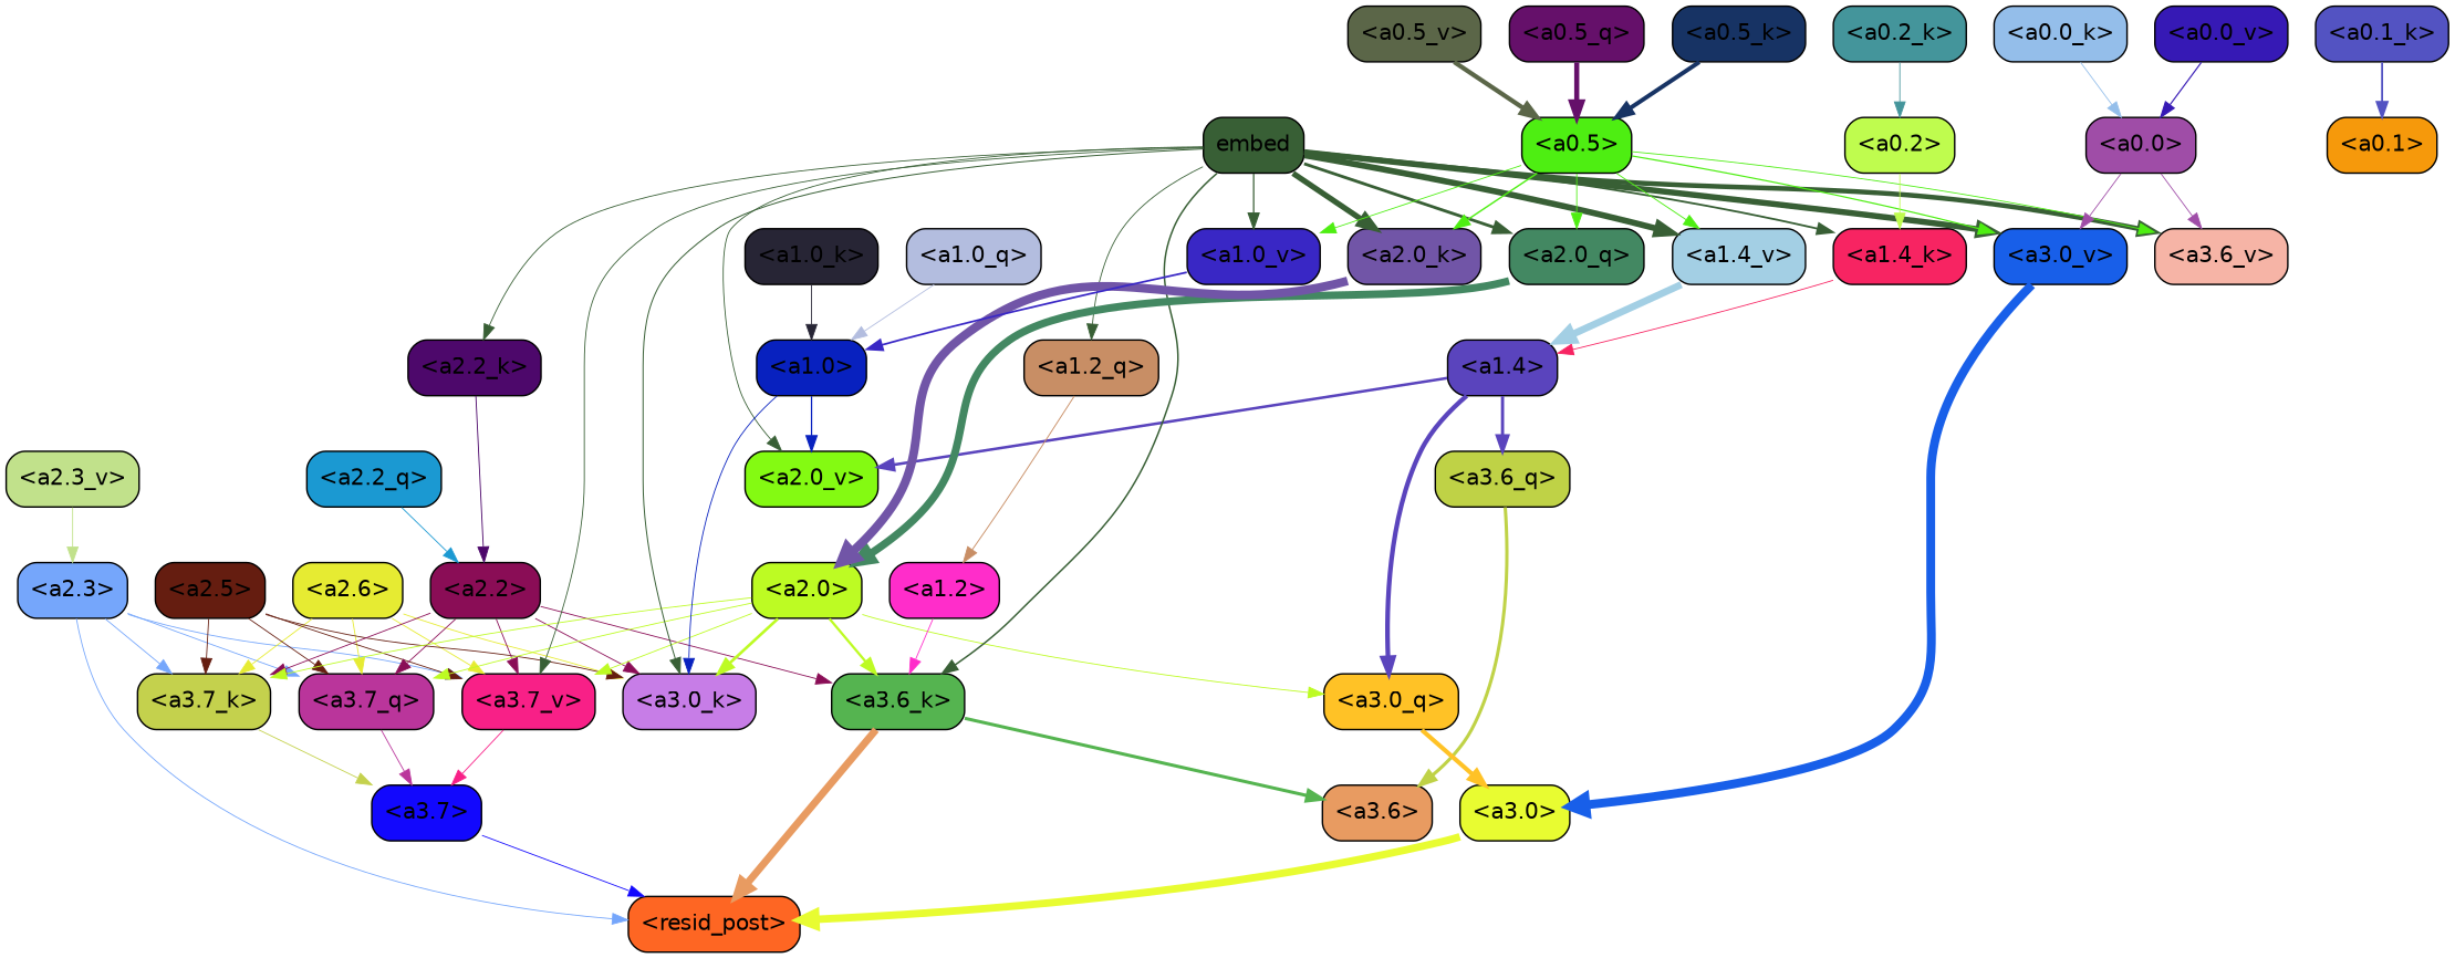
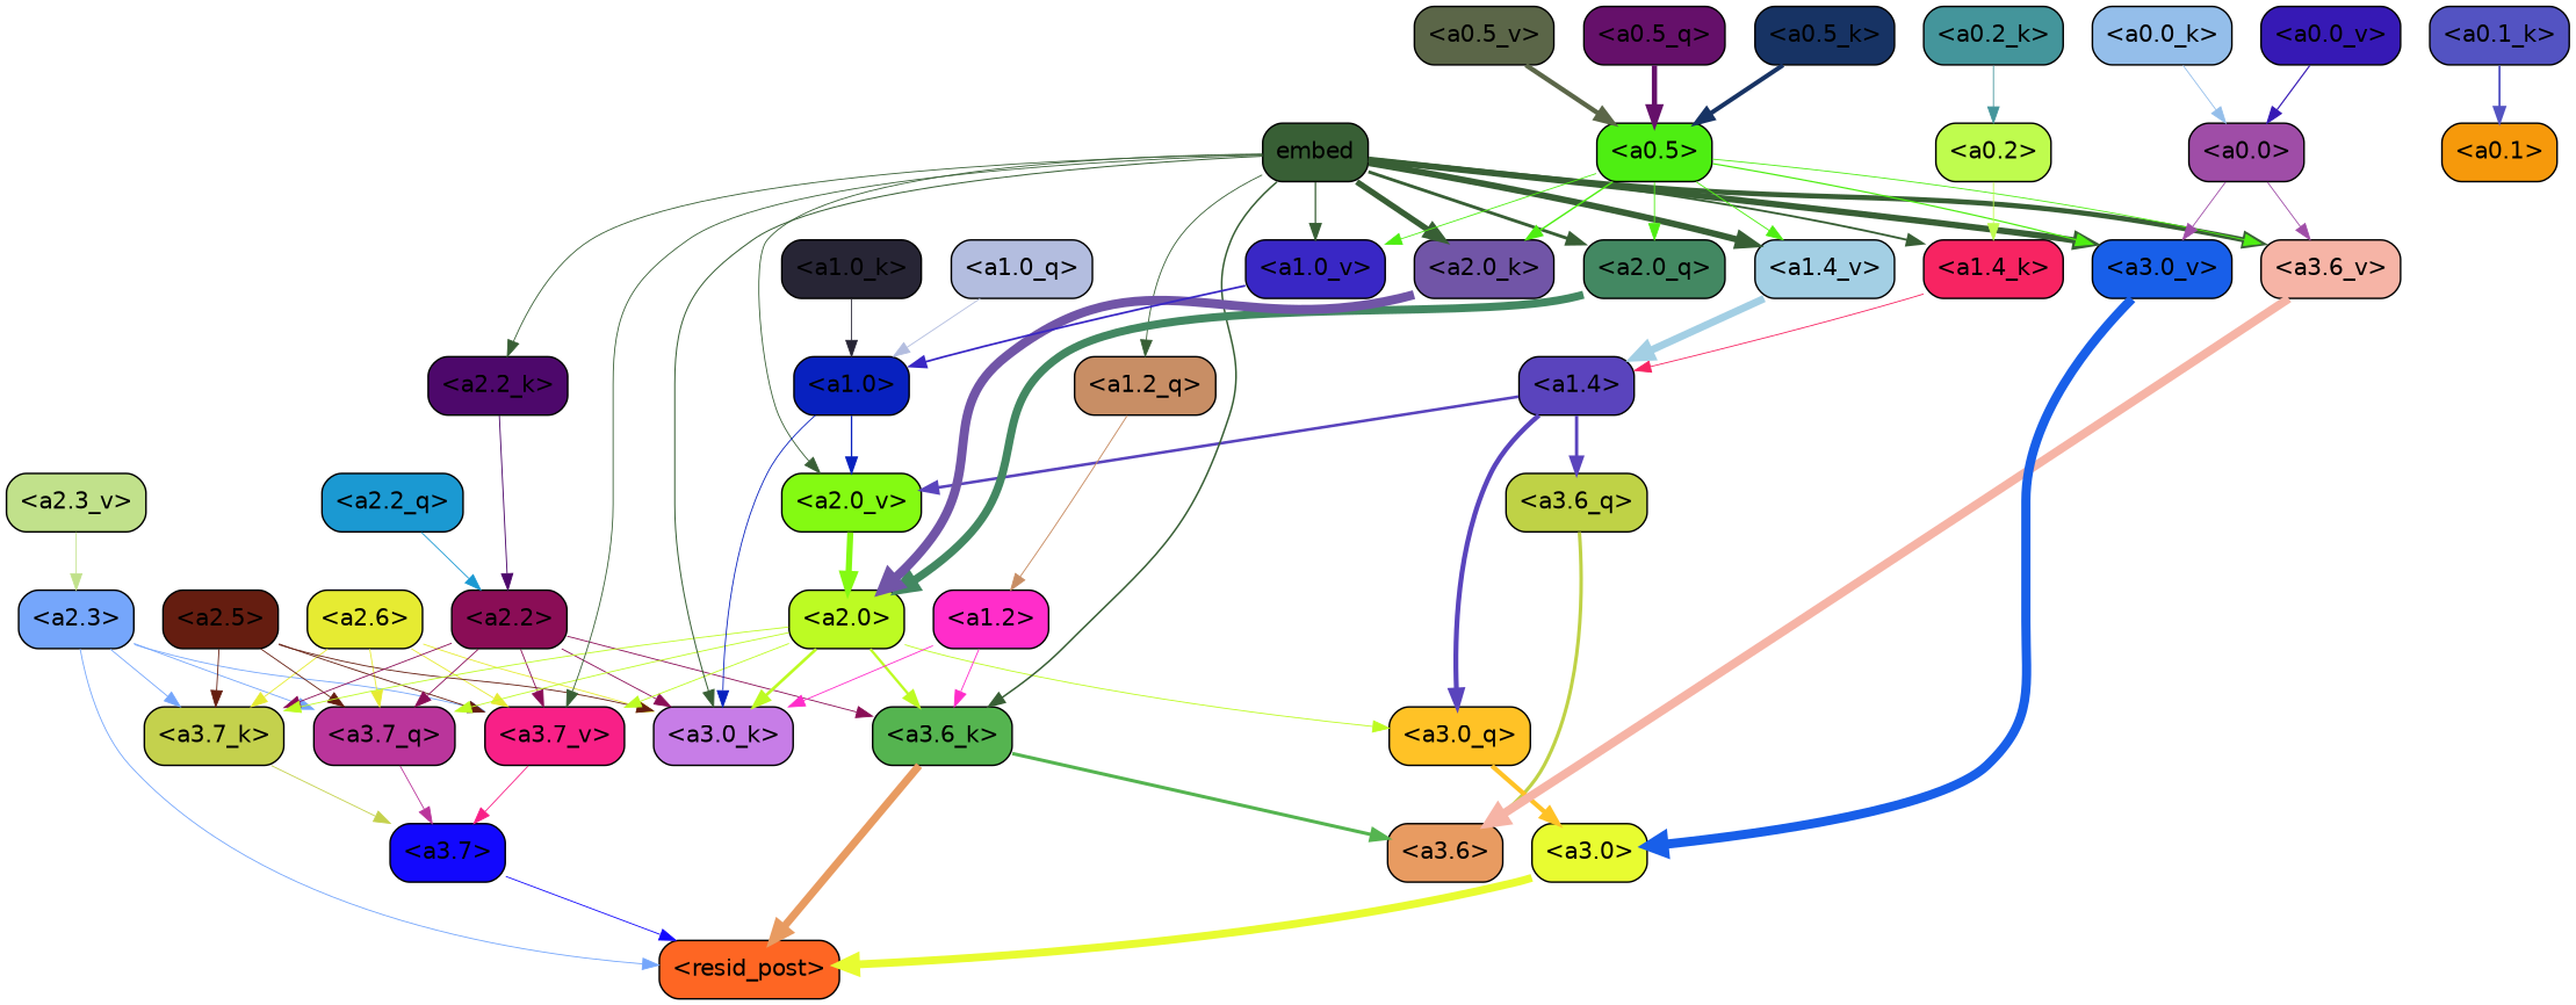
  strict digraph {
    splines=true
    node [color=black fontname=Helvetica shape=box style="filled, rounded"]
    edge [color="#385f35" penwidth=0.6]
    "<a3.7>" [fillcolor="#1208fd"]
    "<resid_post>" [fillcolor="#fe6623"]
    "<a3.6>" [fillcolor="#e89b61"]
    "<a3.0>" [fillcolor="#e8fc31"]
    "<a2.3>" [fillcolor="#75a6fb"]
    "<a3.7_q>" [fillcolor="#ba359b"]
    "<a3.7_k>" [fillcolor="#c4d14d"]
    "<a3.7_v>" [fillcolor="#f82087"]
    "<a3.6_q>" [fillcolor="#bfd246"]
    "<a3.0_q>" [fillcolor="#ffc226"]
    "<a3.6_k>" [fillcolor="#55b450"]
    "<a3.0_k>" [fillcolor="#c77de7"]
    "<a3.6_v>" [fillcolor="#f6b4a6"]
    "<a3.0_v>" [fillcolor="#185fe9"]
    "<a2.6>" [fillcolor="#e6eb32"]
    "<a2.5>" [fillcolor="#651d10"]
    "<a2.2>" [fillcolor="#8a0d56"]
    "<a2.0>" [fillcolor="#bdfb23"]
    "<a1.4>" [fillcolor="#5a44bd"]
    "<a2.0_v>" [fillcolor="#84fa12"]
    "<a1.2>" [fillcolor="#ff2dca"]
    embed [fillcolor="#385f35"]
    "<a2.0_q>" [fillcolor="#438862"]
    "<a2.2_k>" [fillcolor="#4d086b"]
    "<a2.0_k>" [fillcolor="#7155a7"]
    "<a1.2_q>" [fillcolor="#c88e65"]
    "<a1.4_k>" [fillcolor="#f72462"]
    "<a1.4_v>" [fillcolor="#a3cfe4"]
    "<a1.0_v>" [fillcolor="#3927c5"]
    "<a1.0>" [fillcolor="#0821bf"]
    "<a0.5>" [fillcolor="#4eee12"]
    "<a0.0>" [fillcolor="#9f4da7"]
    "<a2.2_q>" [fillcolor="#1b99d2"]
    "<a2.3_v>" [fillcolor="#c1e18b"]
    "<a1.0_q>" [fillcolor="#b3bddf"]
    "<a1.0_k>" [fillcolor="#272535"]
    "<a0.2>" [fillcolor="#bffc4e"]
    "<a0.1>" [fillcolor="#f6990b"]
    "<a0.5_q>" [fillcolor="#65106a"]
    "<a0.5_k>" [fillcolor="#173364"]
    "<a0.2_k>" [fillcolor="#44959b"]
    "<a0.1_k>" [fillcolor="#5353c2"]
    "<a0.0_k>" [fillcolor="#94beea"]
    "<a0.5_v>" [fillcolor="#5b6648"]
    "<a0.0_v>" [fillcolor="#3619b5"]
    "<a3.7>" -> "<resid_post>" [color="#1208fd"]
    "<a3.0>" -> "<resid_post>" [color="#e8fc31" penwidth=4.904066681861877]
    "<a2.3>" -> "<resid_post>" [color="#75a6fb"]
    "<a2.3>" -> "<a3.7_q>" [color="#75a6fb"]
    "<a2.3>" -> "<a3.7_k>" [color="#75a6fb"]
    "<a2.3>" -> "<a3.7_v>" [color="#75a6fb"]
    "<a3.7_q>" -> "<a3.7>" [color="#ba359b"]
    "<a3.7_k>" -> "<a3.7>" [color="#c4d14d"]
    "<a3.7_v>" -> "<a3.7>" [color="#f82087"]
    "<a3.6_q>" -> "<a3.6>" [color="#bfd246" penwidth=2.160832464694977]
    "<a3.0_q>" -> "<a3.0>" [color="#ffc226" penwidth=2.870753765106201]
    "<a3.6_k>" -> "<resid_post>" [color="#e89b61" penwidth=4.751592040061951]
    "<a3.6_k>" -> "<a3.6>" [color="#55b450" penwidth=2.13908451795578]
+   "<a3.6_v>" -> "<a3.6>" [color="#f6b4a6" penwidth=5.297133803367615]
    "<a3.0_v>" -> "<a3.0>" [color="#185fe9" penwidth=5.680712580680847]
    "<a2.6>" -> "<a3.7_q>" [color="#e6eb32"]
    "<a2.6>" -> "<a3.7_k>" [color="#e6eb32"]
    "<a2.6>" -> "<a3.7_v>" [color="#e6eb32"]
    "<a2.6>" -> "<a3.0_k>" [color="#e6eb32"]
    "<a2.5>" -> "<a3.7_q>" [color="#651d10"]
    "<a2.5>" -> "<a3.7_k>" [color="#651d10"]
    "<a2.5>" -> "<a3.7_v>" [color="#651d10"]
    "<a2.5>" -> "<a3.0_k>" [color="#651d10"]
    "<a2.2>" -> "<a3.7_q>" [color="#8a0d56"]
    "<a2.2>" -> "<a3.7_k>" [color="#8a0d56"]
    "<a2.2>" -> "<a3.7_v>" [color="#8a0d56"]
    "<a2.2>" -> "<a3.6_k>" [color="#8a0d56"]
    "<a2.2>" -> "<a3.0_k>" [color="#8a0d56"]
    "<a2.0>" -> "<a3.7_q>" [color="#bdfb23"]
    "<a2.0>" -> "<a3.7_k>" [color="#bdfb23"]
    "<a2.0>" -> "<a3.7_v>" [color="#bdfb23"]
    "<a2.0>" -> "<a3.0_q>" [color="#bdfb23"]
    "<a2.0>" -> "<a3.6_k>" [color="#bdfb23" penwidth=1.5897698998451233]
    "<a2.0>" -> "<a3.0_k>" [color="#bdfb23" penwidth=1.8405593037605286]
    "<a1.4>" -> "<a3.6_q>" [color="#5a44bd" penwidth=2.0260728895664215]
    "<a1.4>" -> "<a3.0_q>" [color="#5a44bd" penwidth=3.0185627341270447]
    "<a1.4>" -> "<a2.0_v>" [color="#5a44bd" penwidth=1.7970525026321411]
+   "<a2.0_v>" -> "<a2.0>" [color="#84fa12" penwidth=3.781584322452545]
    "<a1.2>" -> "<a3.6_k>" [color="#ff2dca"]
+   "<a1.2>" -> "<a3.0_k>" [color="#ff2dca"]
    embed -> "<a3.7_v>"
    embed -> "<a3.6_k>" [penwidth=1.046662151813507]
    embed -> "<a3.0_k>" [penwidth=0.6995279788970947]
    embed -> "<a3.6_v>" [penwidth=3.1840110421180725]
    embed -> "<a3.0_v>" [penwidth=3.9005755856633186]
    embed -> "<a2.0_v>"
    embed -> "<a2.0_q>" [penwidth=1.9669389724731445]
    embed -> "<a2.2_k>"
    embed -> "<a2.0_k>" [penwidth=3.6898754835128784]
    embed -> "<a1.2_q>"
    embed -> "<a1.4_k>" [penwidth=1.2758672684431076]
    embed -> "<a1.4_v>" [penwidth=3.992354243993759]
    embed -> "<a1.0_v>" [penwidth=0.8768336176872253]
    "<a2.0_q>" -> "<a2.0>" [color="#438862" penwidth=5.0040658712387085]
    "<a2.2_k>" -> "<a2.2>" [color="#4d086b" penwidth=0.6304321400821209]
    "<a2.0_k>" -> "<a2.0>" [color="#7155a7" penwidth=5.6445024609565735]
    "<a1.2_q>" -> "<a1.2>" [color="#c88e65" penwidth=0.6481351256370544]
    "<a1.4_k>" -> "<a1.4>" [color="#f72462"]
    "<a1.4_v>" -> "<a1.4>" [color="#a3cfe4" penwidth=4.602061748504639]
    "<a1.0_v>" -> "<a1.0>" [color="#3927c5" penwidth=1.227757602930069]
    "<a1.0>" -> "<a3.0_k>" [color="#0821bf"]
    "<a1.0>" -> "<a2.0_v>" [color="#0821bf" penwidth=0.8836666345596313]
    "<a0.5>" -> "<a3.6_v>" [color="#4eee12"]
    "<a0.5>" -> "<a3.0_v>" [color="#4eee12" penwidth=0.8493617177009583]
    "<a0.5>" -> "<a2.0_q>" [color="#4eee12"]
    "<a0.5>" -> "<a2.0_k>" [color="#4eee12" penwidth=0.9942188858985901]
    "<a0.5>" -> "<a1.4_v>" [color="#4eee12" penwidth=0.6379710733890533]
    "<a0.5>" -> "<a1.0_v>" [color="#4eee12"]
    "<a0.0>" -> "<a3.6_v>" [color="#9f4da7"]
    "<a0.0>" -> "<a3.0_v>" [color="#9f4da7"]
    "<a2.2_q>" -> "<a2.2>" [color="#1b99d2"]
    "<a2.3_v>" -> "<a2.3>" [color="#c1e18b"]
    "<a1.0_q>" -> "<a1.0>" [color="#b3bddf"]
    "<a1.0_k>" -> "<a1.0>" [color="#272535"]
    "<a0.2>" -> "<a1.4_k>" [color="#bffc4e"]
    "<a0.5_q>" -> "<a0.5>" [color="#65106a" penwidth=3.219071626663208]
    "<a0.5_k>" -> "<a0.5>" [color="#173364" penwidth=2.7730584144592285]
    "<a0.2_k>" -> "<a0.2>" [color="#44959b"]
    "<a0.1_k>" -> "<a0.1>" [color="#5353c2" penwidth=1.281095266342163]
    "<a0.0_k>" -> "<a0.0>" [color="#94beea"]
    "<a0.5_v>" -> "<a0.5>" [color="#5b6648" penwidth=2.9687485098838806]
    "<a0.0_v>" -> "<a0.0>" [color="#3619b5" penwidth=0.8196042068302631]
  }
